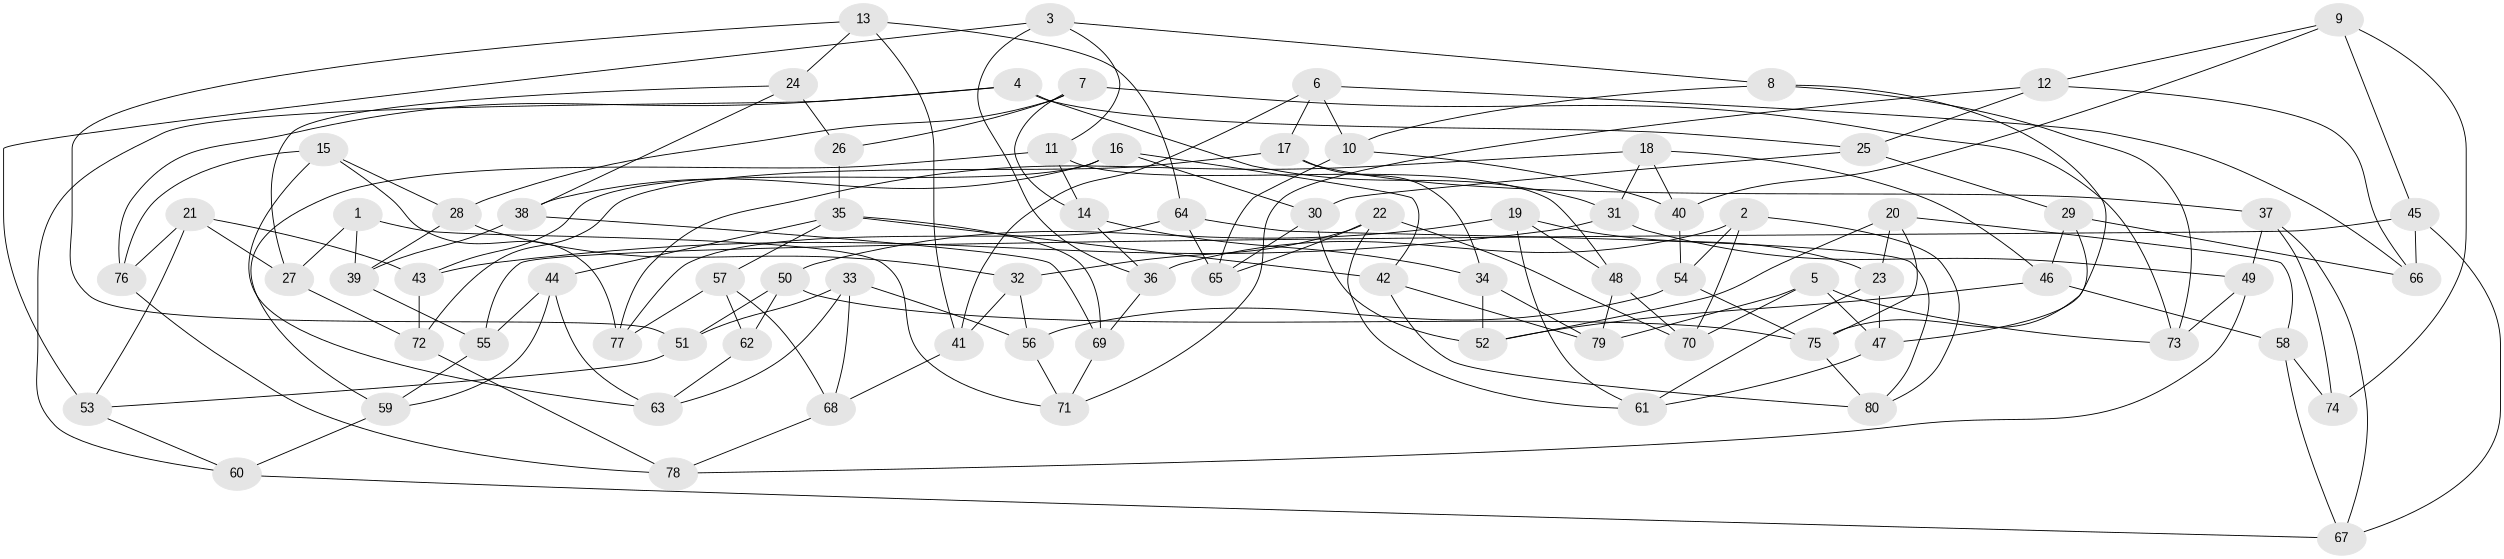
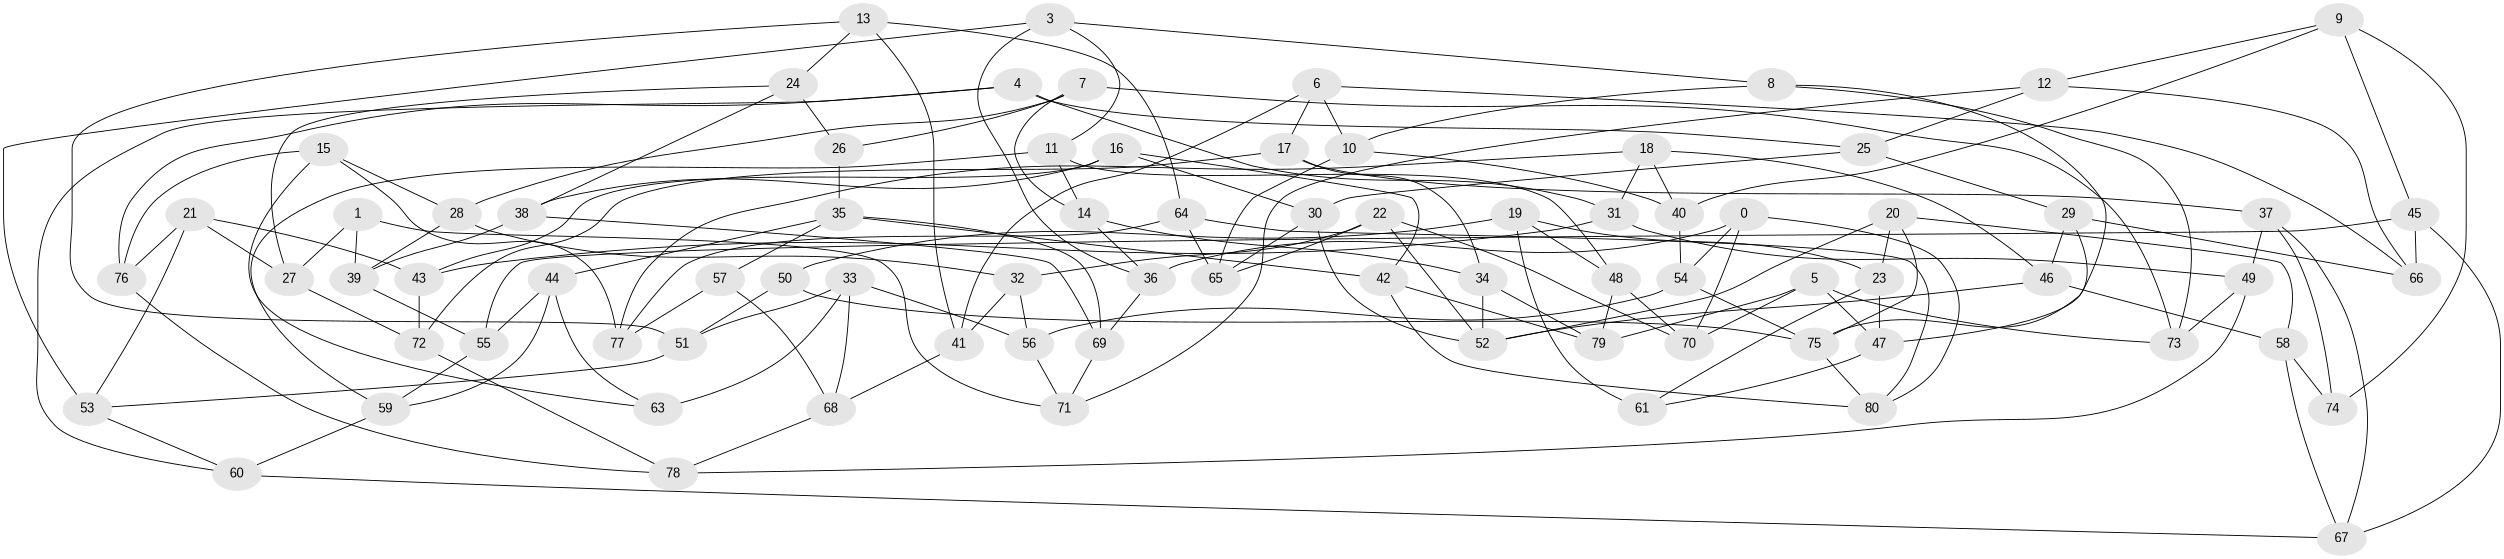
  graph {
    fontname="Liberation Sans"
    node [color=gray90 fontname="Liberation Sans" style=filled]
    edge [fontname="Liberation Sans"]
    1
    27
    39
    71
    72
    55
-   2
+   2 [label=0]
    36
    54
    70
    80
    69
    75
    56
    3
    8
    11
    53
    73
    10
    14
    48
    59
    60
    4
    25
    31
    76
    30
    29
    43
    49
    67
    78
    5
    47
    79
    61
    6
    17
    41
    66
    40
    65
    34
    37
    68
    7
    26
    28
    35
    32
    9
    74
    12
    45
    13
    24
    51
    64
    38
    77
    52
    15
    63
    16
    42
    18
    46
    58
    19
    23
    50
-   62
    20
    21
    22
    44
    57
    33
    1 -- 27
    1 -- 39
    1 -- 71
    27 -- 72
    39 -- 55
    72 -- 78
    55 -- 59
    2 -- 36
    2 -- 54
    2 -- 70
    2 -- 80
    36 -- 69
    54 -- 75
    54 -- 56
    69 -- 71
    75 -- 80
    56 -- 71
    3 -- 36
    3 -- 8
    3 -- 11
    3 -- 53
    8 -- 75
    8 -- 73
    8 -- 10
    11 -- 14
    11 -- 48
    11 -- 59
    53 -- 60
    10 -- 40
    10 -- 65
    14 -- 36
    14 -- 34
    48 -- 70
    48 -- 79
    59 -- 60
    60 -- 67
    4 -- 60
    4 -- 25
    4 -- 31
    4 -- 76
    25 -- 30
    25 -- 29
    31 -- 43
    31 -- 49
    76 -- 78
    30 -- 65
    30 -- 52
    29 -- 47
    29 -- 66
    29 -- 46
    43 -- 72
    49 -- 73
    49 -- 78
    5 -- 70
    5 -- 73
    5 -- 47
    5 -- 79
    47 -- 61
    6 -- 10
    6 -- 17
    6 -- 41
    6 -- 66
    17 -- 72
    17 -- 34
    17 -- 37
    41 -- 68
    40 -- 54
    34 -- 79
    34 -- 52
    37 -- 49
    37 -- 67
    37 -- 74
    68 -- 78
    7 -- 73
    7 -- 14
    7 -- 26
    7 -- 28
    26 -- 35
    28 -- 39
    28 -- 32
    35 -- 69
    35 -- 42
    35 -- 44
    35 -- 57
    32 -- 56
    32 -- 41
    9 -- 40
    9 -- 74
    9 -- 12
    9 -- 45
    12 -- 71
    12 -- 25
    12 -- 66
    45 -- 55
    45 -- 67
    45 -- 66
    13 -- 41
    13 -- 24
    13 -- 51
    13 -- 64
    24 -- 27
    24 -- 26
    24 -- 38
    51 -- 53
    64 -- 80
    64 -- 65
    64 -- 77
    38 -- 39
    38 -- 69
    15 -- 76
    15 -- 28
    15 -- 77
    15 -- 63
    16 -- 30
    16 -- 43
    16 -- 38
    16 -- 42
    42 -- 80
    42 -- 79
    18 -- 31
    18 -- 40
    18 -- 77
    18 -- 46
    46 -- 52
    46 -- 58
    58 -- 67
    58 -- 74
    19 -- 48
    19 -- 61
    19 -- 23
    19 -- 50
    23 -- 47
    23 -- 61
    50 -- 75
    50 -- 51
-   50 -- 62
-   62 -- 63
    20 -- 75
    20 -- 52
    20 -- 58
    20 -- 23
    21 -- 27
    21 -- 53
    21 -- 76
    21 -- 43
    22 -- 70
-   22 -- 61
+   22 -- 52
    22 -- 65
    22 -- 32
    44 -- 55
    44 -- 59
    44 -- 63
    57 -- 68
    57 -- 77
-   57 -- 62
    33 -- 56
    33 -- 68
    33 -- 51
    33 -- 63
  }
